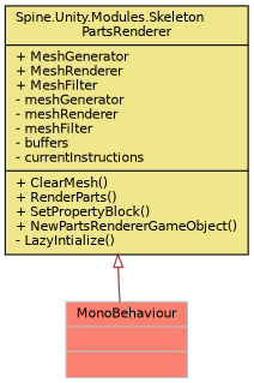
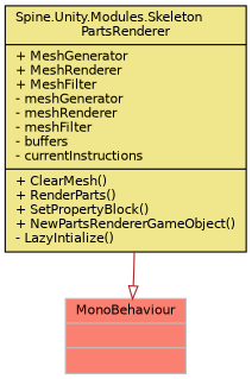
  digraph {
    node [fontname=Helvetica fontsize=10 shape=record style=filled]
    n1 [color=black fillcolor=khaki fontcolor=black height=0.2 label="{Spine.Unity.Modules.Skeleton\lPartsRenderer\n|+ MeshGenerator\l+ MeshRenderer\l+ MeshFilter\l- meshGenerator\l- meshRenderer\l- meshFilter\l- buffers\l- currentInstructions\l|+ ClearMesh()\l+ RenderParts()\l+ SetPropertyBlock()\l+ NewPartsRendererGameObject()\l- LazyIntialize()\l}" width=0.4]
    n2 [color=grey75 fillcolor=salmon height=0.2 label="{MonoBehaviour\n||}" width=0.4]
-   n1 -> n2 [arrowtail=onormal color=brown dir=back fontname=Helvetica fontsize=10 labelfontname=Helvetica labelfontsize=10 style=solid]
+   n2 -> n1 [arrowtail=onormal color=brown dir=back fontname=Helvetica fontsize=10 labelfontname=Helvetica labelfontsize=10 style=solid]
  }
